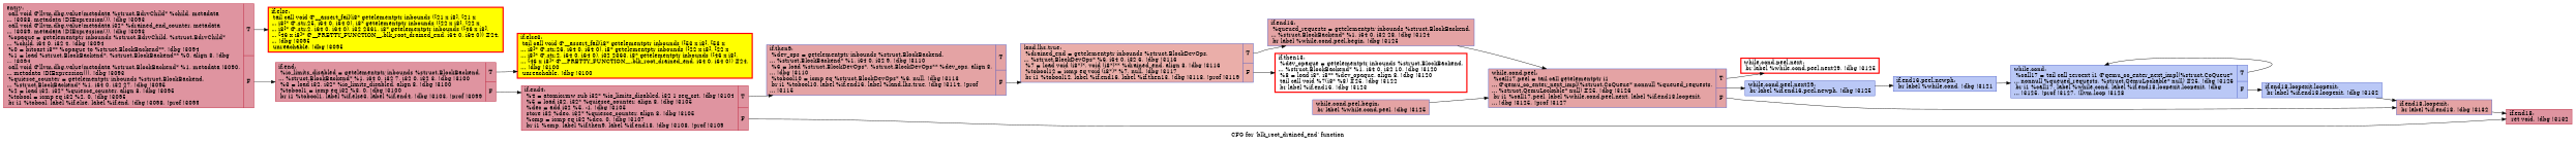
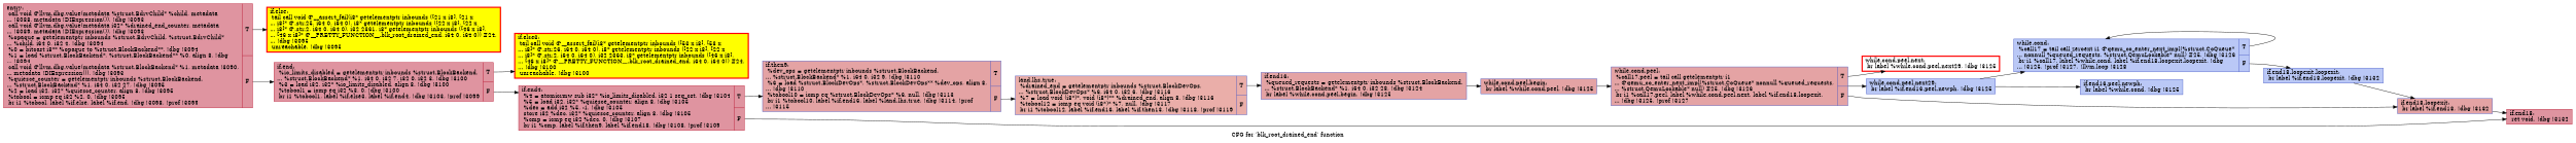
  digraph {
    label="CFG for 'blk_root_drained_end' function"
    rankdir=LR
    node [color="#3d50c3ff" fillcolor="#c32e3170" shape=record style=filled]
    n1 [color="#b70d28ff" fillcolor="#b70d2870" label="{entry:\l  call void @llvm.dbg.value(metadata %struct.BdrvChild* %child, metadata\l... !3088, metadata !DIExpression()), !dbg !3093\l  call void @llvm.dbg.value(metadata i32* %drained_end_counter, metadata\l... !3089, metadata !DIExpression()), !dbg !3093\l  %opaque = getelementptr inbounds %struct.BdrvChild, %struct.BdrvChild*\l... %child, i64 0, i32 4, !dbg !3094\l  %0 = bitcast i8** %opaque to %struct.BlockBackend**, !dbg !3094\l  %1 = load %struct.BlockBackend*, %struct.BlockBackend** %0, align 8, !dbg\l... !3094\l  call void @llvm.dbg.value(metadata %struct.BlockBackend* %1, metadata !3090,\l... metadata !DIExpression()), !dbg !3093\l  %quiesce_counter = getelementptr inbounds %struct.BlockBackend,\l... %struct.BlockBackend* %1, i64 0, i32 27, !dbg !3095\l  %2 = load i32, i32* %quiesce_counter, align 8, !dbg !3095\l  %tobool = icmp eq i32 %2, 0, !dbg !3095\l  br i1 %tobool, label %if.else, label %if.end, !dbg !3098, !prof !3099\l|{<s0>T|<s1>F}}"]
    n2 [color=red fillcolor=yellow label="{if.else:                                          \l  tail call void @__assert_fail(i8* getelementptr inbounds ([21 x i8], [21 x\l... i8]* @.str.25, i64 0, i64 0), i8* getelementptr inbounds ([22 x i8], [22 x\l... i8]* @.str.2, i64 0, i64 0), i32 2361, i8* getelementptr inbounds ([46 x i8],\l... [46 x i8]* @__PRETTY_FUNCTION__.blk_root_drained_end, i64 0, i64 0)) #24,\l... !dbg !3095\l  unreachable, !dbg !3095\l}" penwidth=3.0]
    n3 [color="#b70d28ff" fillcolor="#b70d2870" label="{if.end:                                           \l  %io_limits_disabled = getelementptr inbounds %struct.BlockBackend,\l... %struct.BlockBackend* %1, i64 0, i32 7, i32 0, i32 3, !dbg !3100\l  %3 = load i32, i32* %io_limits_disabled, align 8, !dbg !3100\l  %tobool1 = icmp eq i32 %3, 0, !dbg !3100\l  br i1 %tobool1, label %if.else3, label %if.end4, !dbg !3103, !prof !3099\l|{<s0>T|<s1>F}}"]
    n4 [color=red fillcolor=yellow label="{if.else3:                                         \l  tail call void @__assert_fail(i8* getelementptr inbounds ([53 x i8], [53 x\l... i8]* @.str.26, i64 0, i64 0), i8* getelementptr inbounds ([22 x i8], [22 x\l... i8]* @.str.2, i64 0, i64 0), i32 2363, i8* getelementptr inbounds ([46 x i8],\l... [46 x i8]* @__PRETTY_FUNCTION__.blk_root_drained_end, i64 0, i64 0)) #24,\l... !dbg !3100\l  unreachable, !dbg !3100\l}" penwidth=3.0]
    n5 [color="#b70d28ff" fillcolor="#b70d2870" label="{if.end4:                                          \l  %4 = atomicrmw sub i32* %io_limits_disabled, i32 1 seq_cst, !dbg !3104\l  %5 = load i32, i32* %quiesce_counter, align 8, !dbg !3105\l  %dec = add i32 %5, -1, !dbg !3105\l  store i32 %dec, i32* %quiesce_counter, align 8, !dbg !3105\l  %cmp = icmp eq i32 %dec, 0, !dbg !3107\l  br i1 %cmp, label %if.then9, label %if.end18, !dbg !3108, !prof !3109\l|{<s0>T|<s1>F}}"]
    n6 [label="{if.then9:                                         \l  %dev_ops = getelementptr inbounds %struct.BlockBackend,\l... %struct.BlockBackend* %1, i64 0, i32 9, !dbg !3110\l  %6 = load %struct.BlockDevOps*, %struct.BlockDevOps** %dev_ops, align 8,\l... !dbg !3110\l  %tobool10 = icmp eq %struct.BlockDevOps* %6, null, !dbg !3113\l  br i1 %tobool10, label %if.end16, label %land.lhs.true, !dbg !3114, !prof\l... !3115\l|{<s0>T|<s1>F}}"]
    n7 [color="#b70d28ff" fillcolor="#b70d2870" label="{if.end18:                                         \l  ret void, !dbg !3132\l}"]
    n8 [fillcolor="#d0473d70" label="{land.lhs.true:                                    \l  %drained_end = getelementptr inbounds %struct.BlockDevOps,\l... %struct.BlockDevOps* %6, i64 0, i32 6, !dbg !3116\l  %7 = load void (i8*)*, void (i8*)** %drained_end, align 8, !dbg !3116\l  %tobool12 = icmp eq void (i8*)* %7, null, !dbg !3117\l  br i1 %tobool12, label %if.end16, label %if.then13, !dbg !3118, !prof !3119\l|{<s0>T|<s1>F}}"]
    n9 [label="{if.end16:                                         \l  %queued_requests = getelementptr inbounds %struct.BlockBackend,\l... %struct.BlockBackend* %1, i64 0, i32 28, !dbg !3124\l  br label %while.cond.peel.begin, !dbg !3125\l}"]
    n10 [label="{while.cond.peel.begin:                            \l  br label %while.cond.peel, !dbg !3125\l}"]
-   n11 [color=red label="{if.then13:                                        \l  %dev_opaque = getelementptr inbounds %struct.BlockBackend,\l... %struct.BlockBackend* %1, i64 0, i32 10, !dbg !3120\l  %8 = load i8*, i8** %dev_opaque, align 8, !dbg !3120\l  tail call void %7(i8* %8) #25, !dbg !3122\l  br label %if.end16, !dbg !3123\l}" penwidth=3.0 fillcolor="" style=""]
    n12 [label="{while.cond.peel:                                  \l  %call17.peel = tail call getelementptr i1\l... @qemu_co_enter_next_impl(%struct.CoQueue* nonnull %queued_requests,\l... %struct.QemuLockable* null) #25, !dbg !3126\l  br i1 %call17.peel, label %while.cond.peel.next, label %if.end18.loopexit,\l... !dbg !3125, !prof !3127\l|{<s0>T|<s1>F}}"]
    n13 [color=red label="{while.cond.peel.next:                             \l  br label %while.cond.peel.next29, !dbg !3125\l}" penwidth=3.0 fillcolor="" style=""]
    n14 [label="{if.end18.loopexit:                                \l  br label %if.end18, !dbg !3132\l}"]
    n15 [fillcolor="#6282ea70" label="{while.cond.peel.next29:                           \l  br label %if.end16.peel.newph, !dbg !3125\l}"]
-   n16 [fillcolor="#6282ea70" label="{if.end16.peel.newph:                              \l  br label %while.cond, !dbg !3121\l}"]
+   n16 [fillcolor="#6282ea70" label="{if.end16.peel.newph:                              \l  br label %while.cond, !dbg !3125\l}"]
    n17 [fillcolor="#6282ea70" label="{while.cond:                                       \l  %call17 = tail call zeroext i1 @qemu_co_enter_next_impl(%struct.CoQueue*\l... nonnull %queued_requests, %struct.QemuLockable* null) #25, !dbg !3126\l  br i1 %call17, label %while.cond, label %if.end18.loopexit.loopexit, !dbg\l... !3125, !prof !3127, !llvm.loop !3128\l|{<s0>T|<s1>F}}"]
    n18 [fillcolor="#6282ea70" label="{if.end18.loopexit.loopexit:                       \l  br label %if.end18.loopexit, !dbg !3132\l}"]
    n1 -> n2 [tailport=s0]
    n1 -> n3 [tailport=s1]
    n3 -> n4 [tailport=s0]
    n3 -> n5 [tailport=s1]
    n5 -> n6 [tailport=s0]
    n5 -> n7 [tailport=s1]
    n6 -> n8 [tailport=s1]
    n8 -> n9 [tailport=s0]
-   n8 -> n11 [tailport=s1]
-   n9 -> n12
+   n9 -> n10
    n10 -> n12
    n12 -> n13 [tailport=s0]
    n12 -> n14 [tailport=s1]
    n12 -> n15
    n14 -> n7
    n15 -> n16
-   n16 -> n17
+   n15 -> n17
    n17 -> n17 [tailport=s0]
    n17 -> n18 [tailport=s1]
    n18 -> n14
  }
